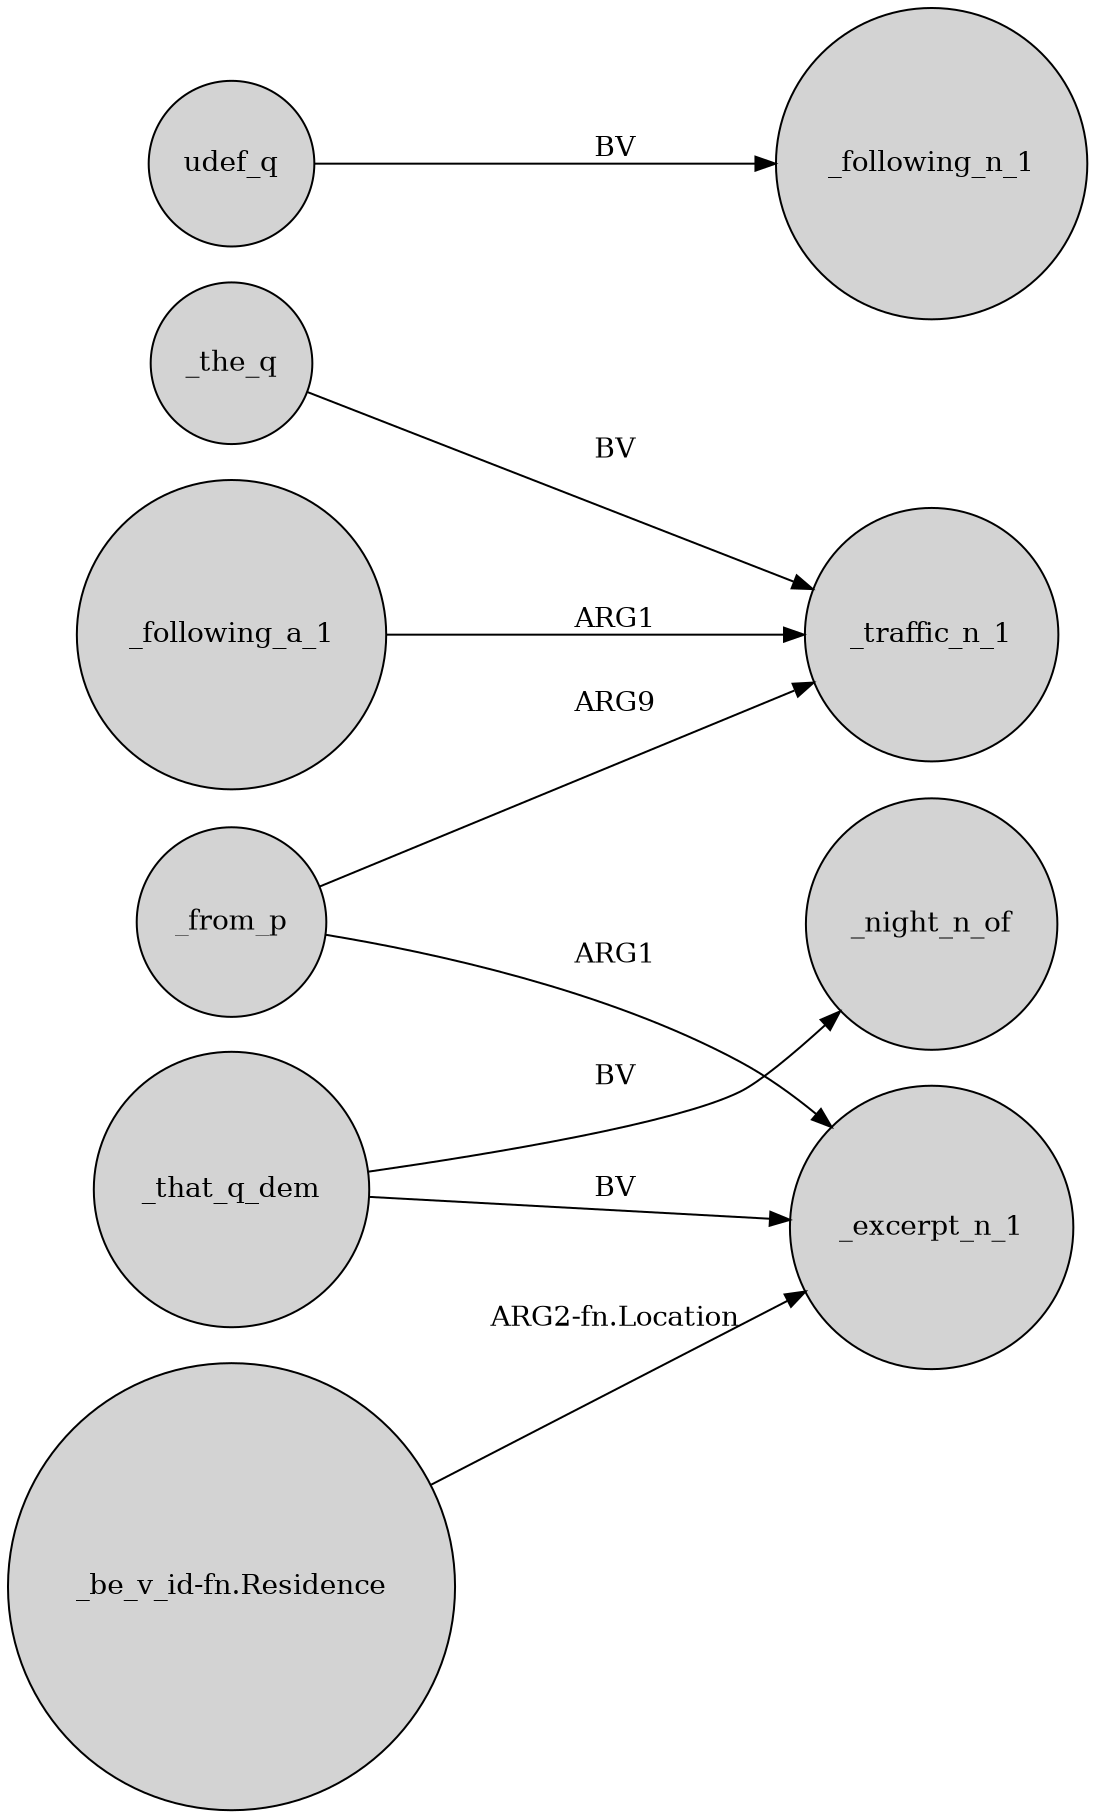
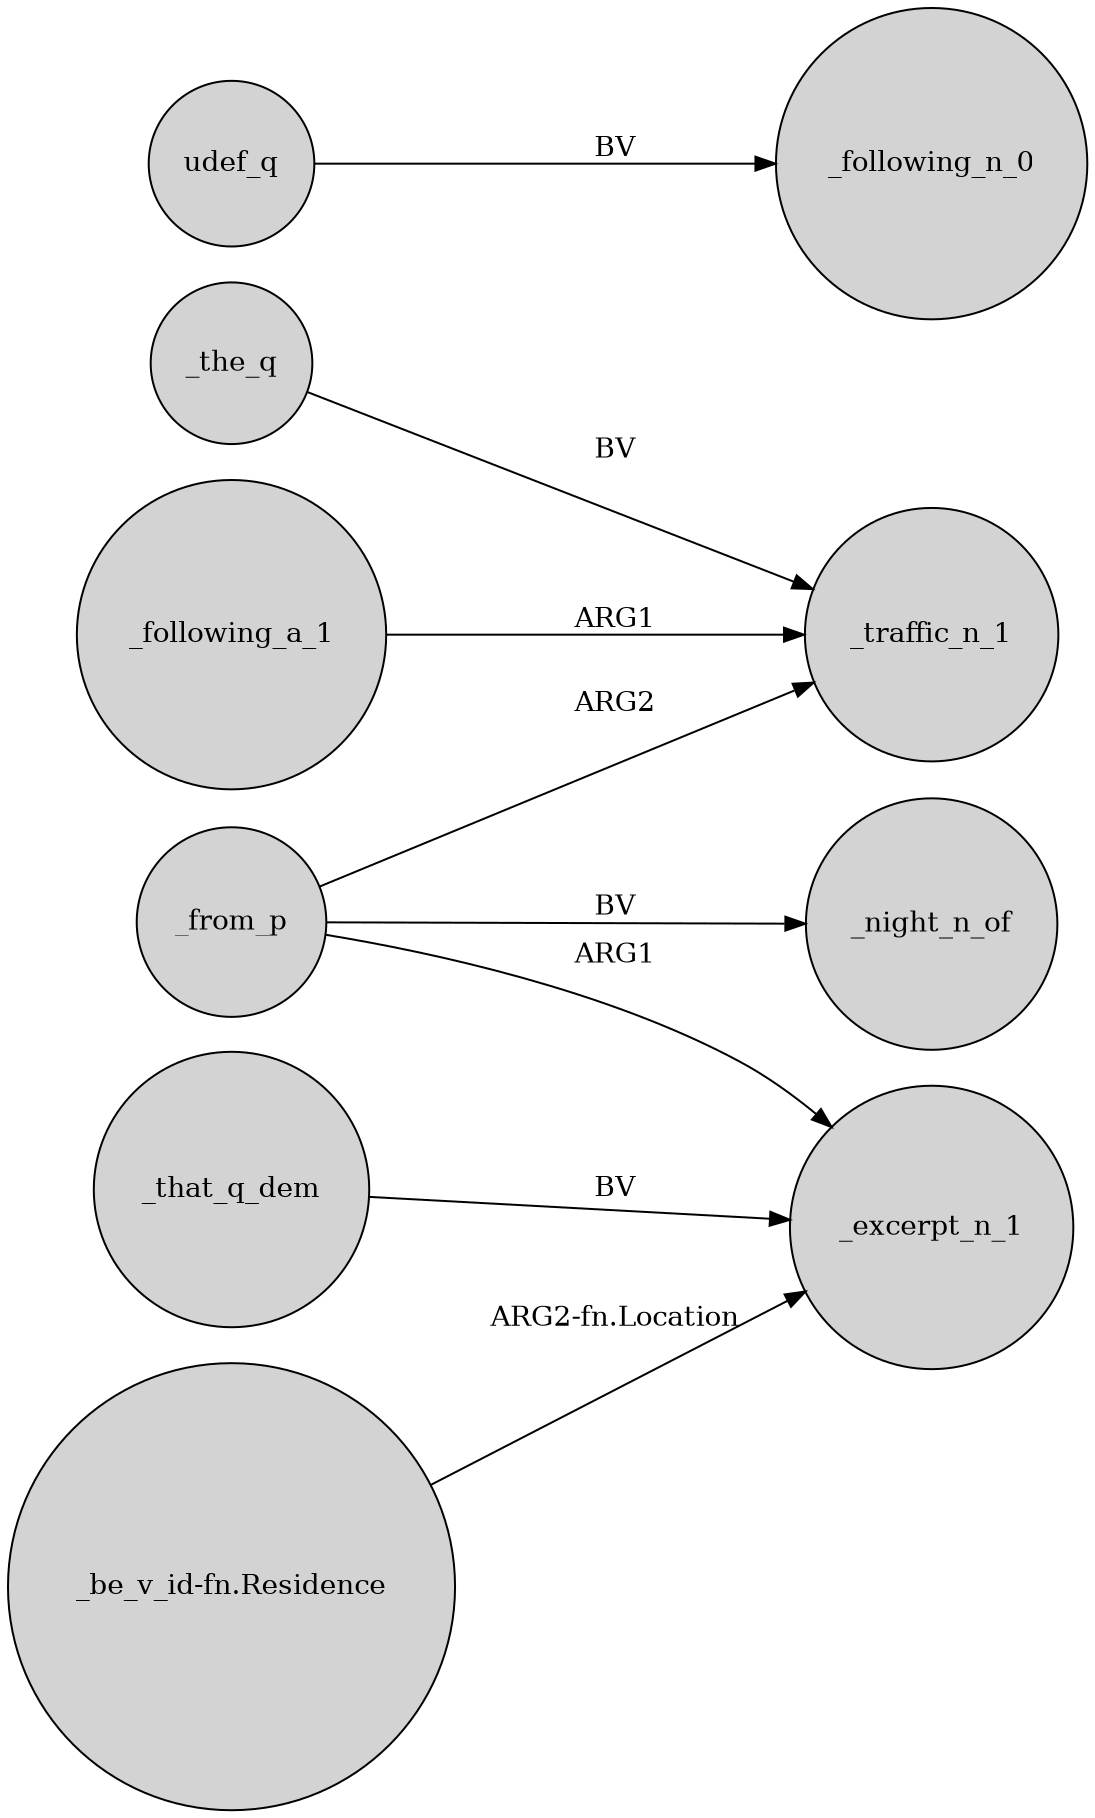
  digraph {
    rankdir=LR
    node [shape=circle style=filled]
    n1 [label=_following_a_1]
    _traffic_n_1
    "_be_v_id-fn.Residence"
    _excerpt_n_1
    udef_q
-   _following_n_1
+   _following_n_1 [label=_following_n_0]
    _the_q
    _that_q_dem
    _night_n_of
    _from_p
    n1 -> _traffic_n_1 [label=ARG1]
    "_be_v_id-fn.Residence" -> _excerpt_n_1 [label="ARG2-fn.Location"]
    udef_q -> _following_n_1 [label=BV]
    _the_q -> _traffic_n_1 [label=BV]
    _that_q_dem -> _excerpt_n_1 [label=BV]
-   _that_q_dem -> _night_n_of [label=BV]
-   _from_p -> _traffic_n_1 [label=ARG9]
+   _from_p -> _night_n_of [label=BV]
+   _from_p -> _traffic_n_1 [label=ARG2]
    _from_p -> _excerpt_n_1 [label=ARG1]
  }
